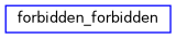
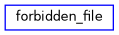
  digraph {
    rankdir=LR
-   n1 [color=blue fillcolor=white fontname=Helvetica fontsize=10 height=0.2 label=forbidden_forbidden shape=box style=filled width=0.4]
+   n1 [color=blue fillcolor=white fontname=Helvetica fontsize=10 height=0.2 label=forbidden_file shape=box style=filled width=0.4]
  }
